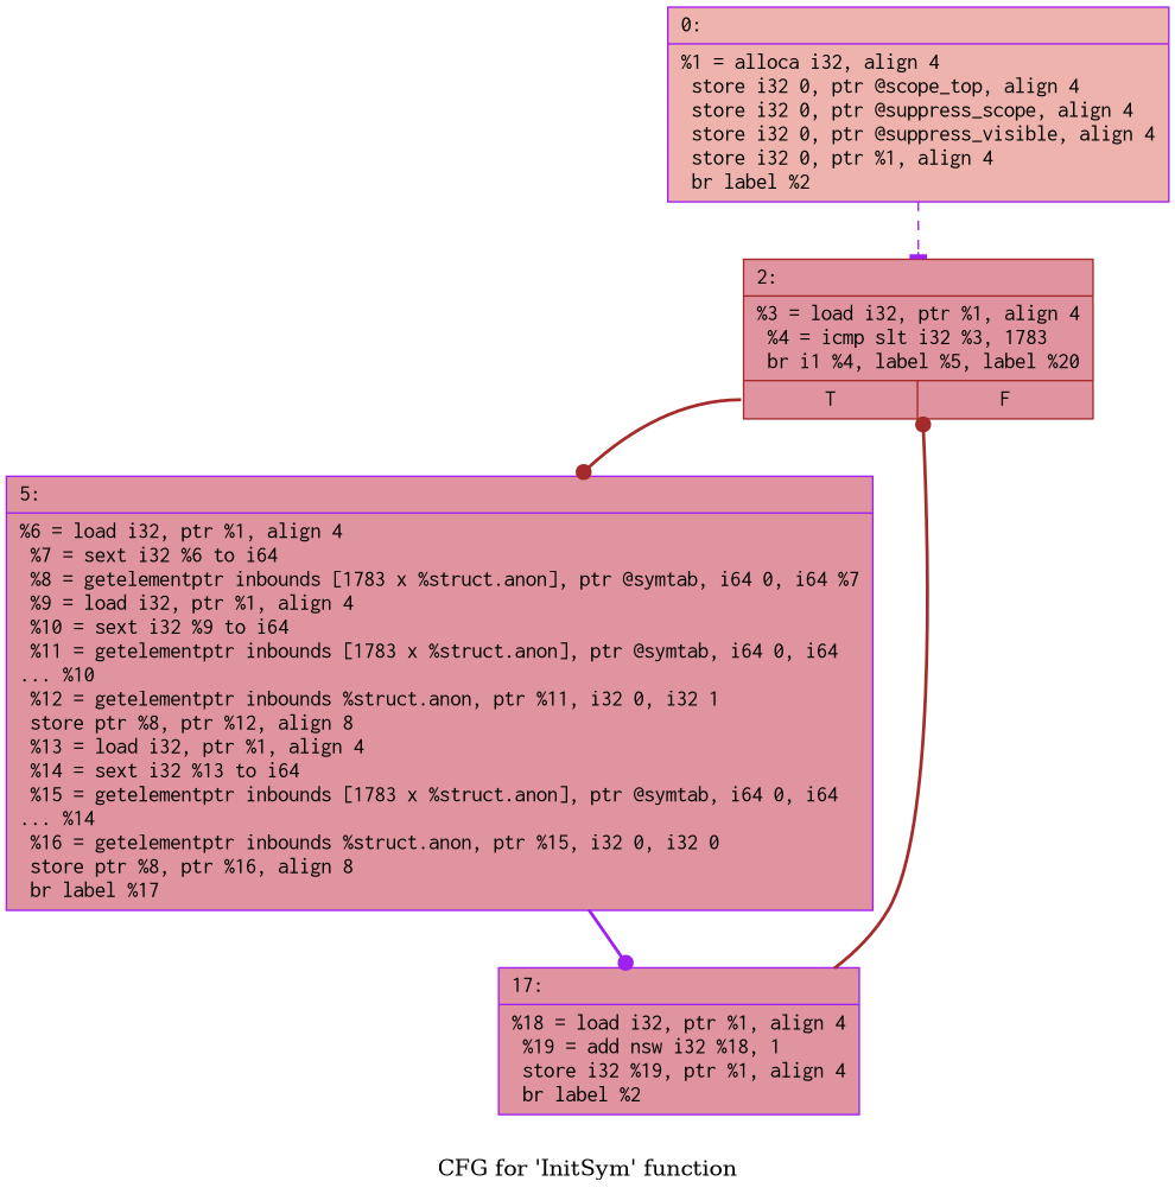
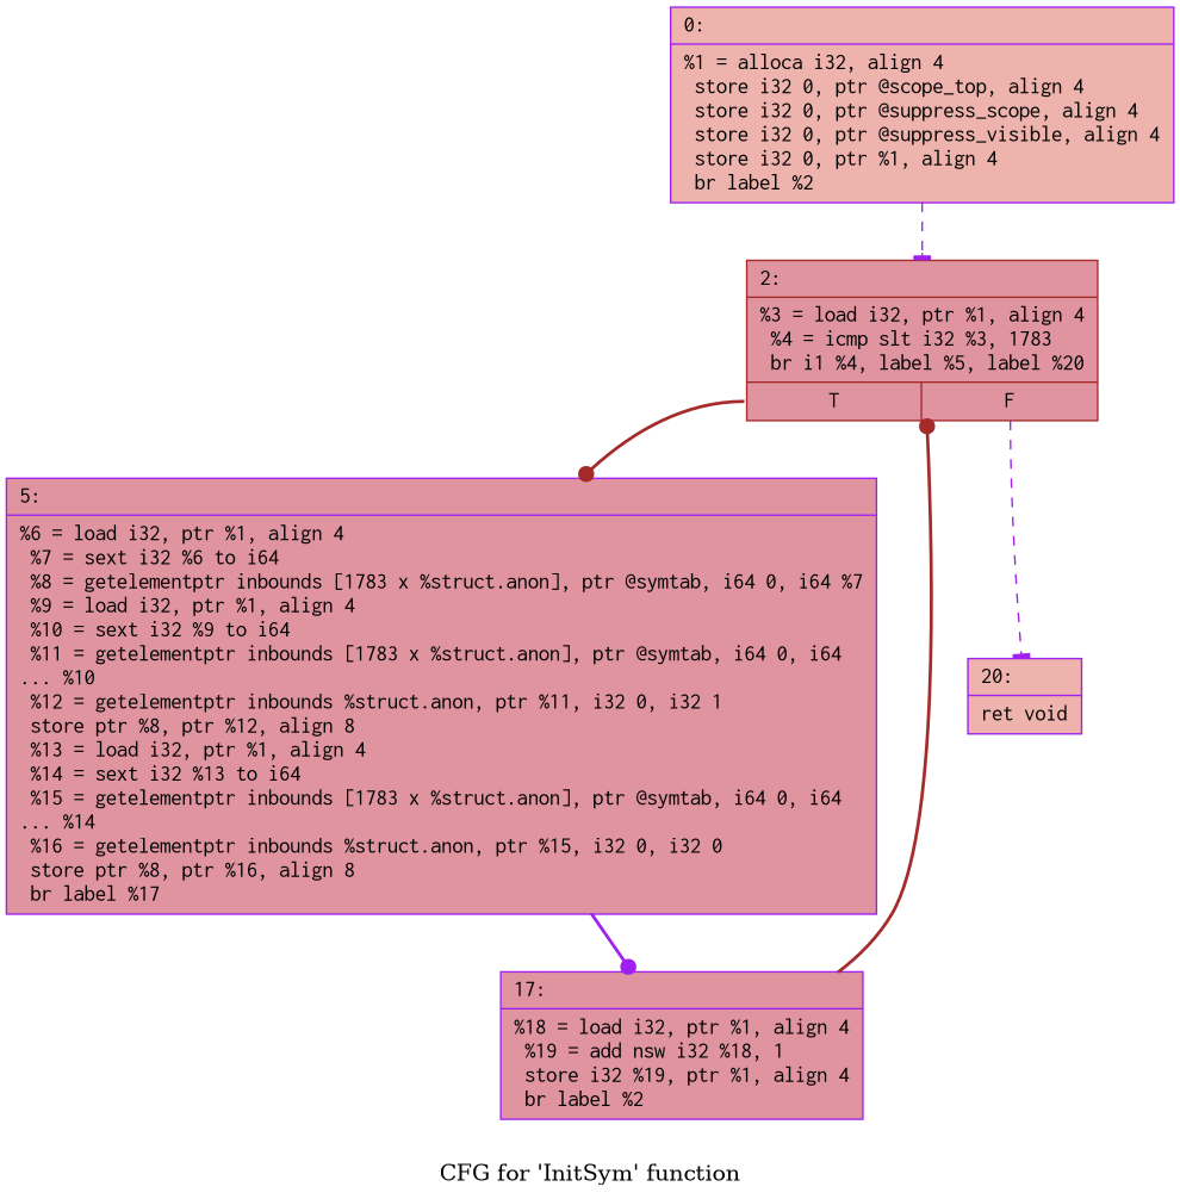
  digraph {
    label="CFG for 'InitSym' function"
    node [color=purple fillcolor="#b70d2870" fontname=Courier shape=record style=filled]
    edge [color=purple style=bold arrowhead=dot]
    n1 [fillcolor="#d6524470" label="{0:\l|  %1 = alloca i32, align 4\l  store i32 0, ptr @scope_top, align 4\l  store i32 0, ptr @suppress_scope, align 4\l  store i32 0, ptr @suppress_visible, align 4\l  store i32 0, ptr %1, align 4\l  br label %2\l}"]
    n2 [color=brown label="{2:\l|  %3 = load i32, ptr %1, align 4\l  %4 = icmp slt i32 %3, 1783\l  br i1 %4, label %5, label %20\l|{<s0>T|<s1>F}}"]
    n3 [label="{5:\l|  %6 = load i32, ptr %1, align 4\l  %7 = sext i32 %6 to i64\l  %8 = getelementptr inbounds [1783 x %struct.anon], ptr @symtab, i64 0, i64 %7\l  %9 = load i32, ptr %1, align 4\l  %10 = sext i32 %9 to i64\l  %11 = getelementptr inbounds [1783 x %struct.anon], ptr @symtab, i64 0, i64\l... %10\l  %12 = getelementptr inbounds %struct.anon, ptr %11, i32 0, i32 1\l  store ptr %8, ptr %12, align 8\l  %13 = load i32, ptr %1, align 4\l  %14 = sext i32 %13 to i64\l  %15 = getelementptr inbounds [1783 x %struct.anon], ptr @symtab, i64 0, i64\l... %14\l  %16 = getelementptr inbounds %struct.anon, ptr %15, i32 0, i32 0\l  store ptr %8, ptr %16, align 8\l  br label %17\l}"]
+   n4 [fillcolor="#d6524470" label="{20:\l|  ret void\l}"]
    n5 [label="{17:\l|  %18 = load i32, ptr %1, align 4\l  %19 = add nsw i32 %18, 1\l  store i32 %19, ptr %1, align 4\l  br label %2\l}"]
    n1 -> n2 [style=dashed arrowhead=tee]
    n2 -> n3 [tailport=s0 color=brown]
+   n2 -> n4 [tailport=s1 style=dashed arrowhead=tee]
    n3 -> n5
    n5 -> n2 [color=brown]
  }
